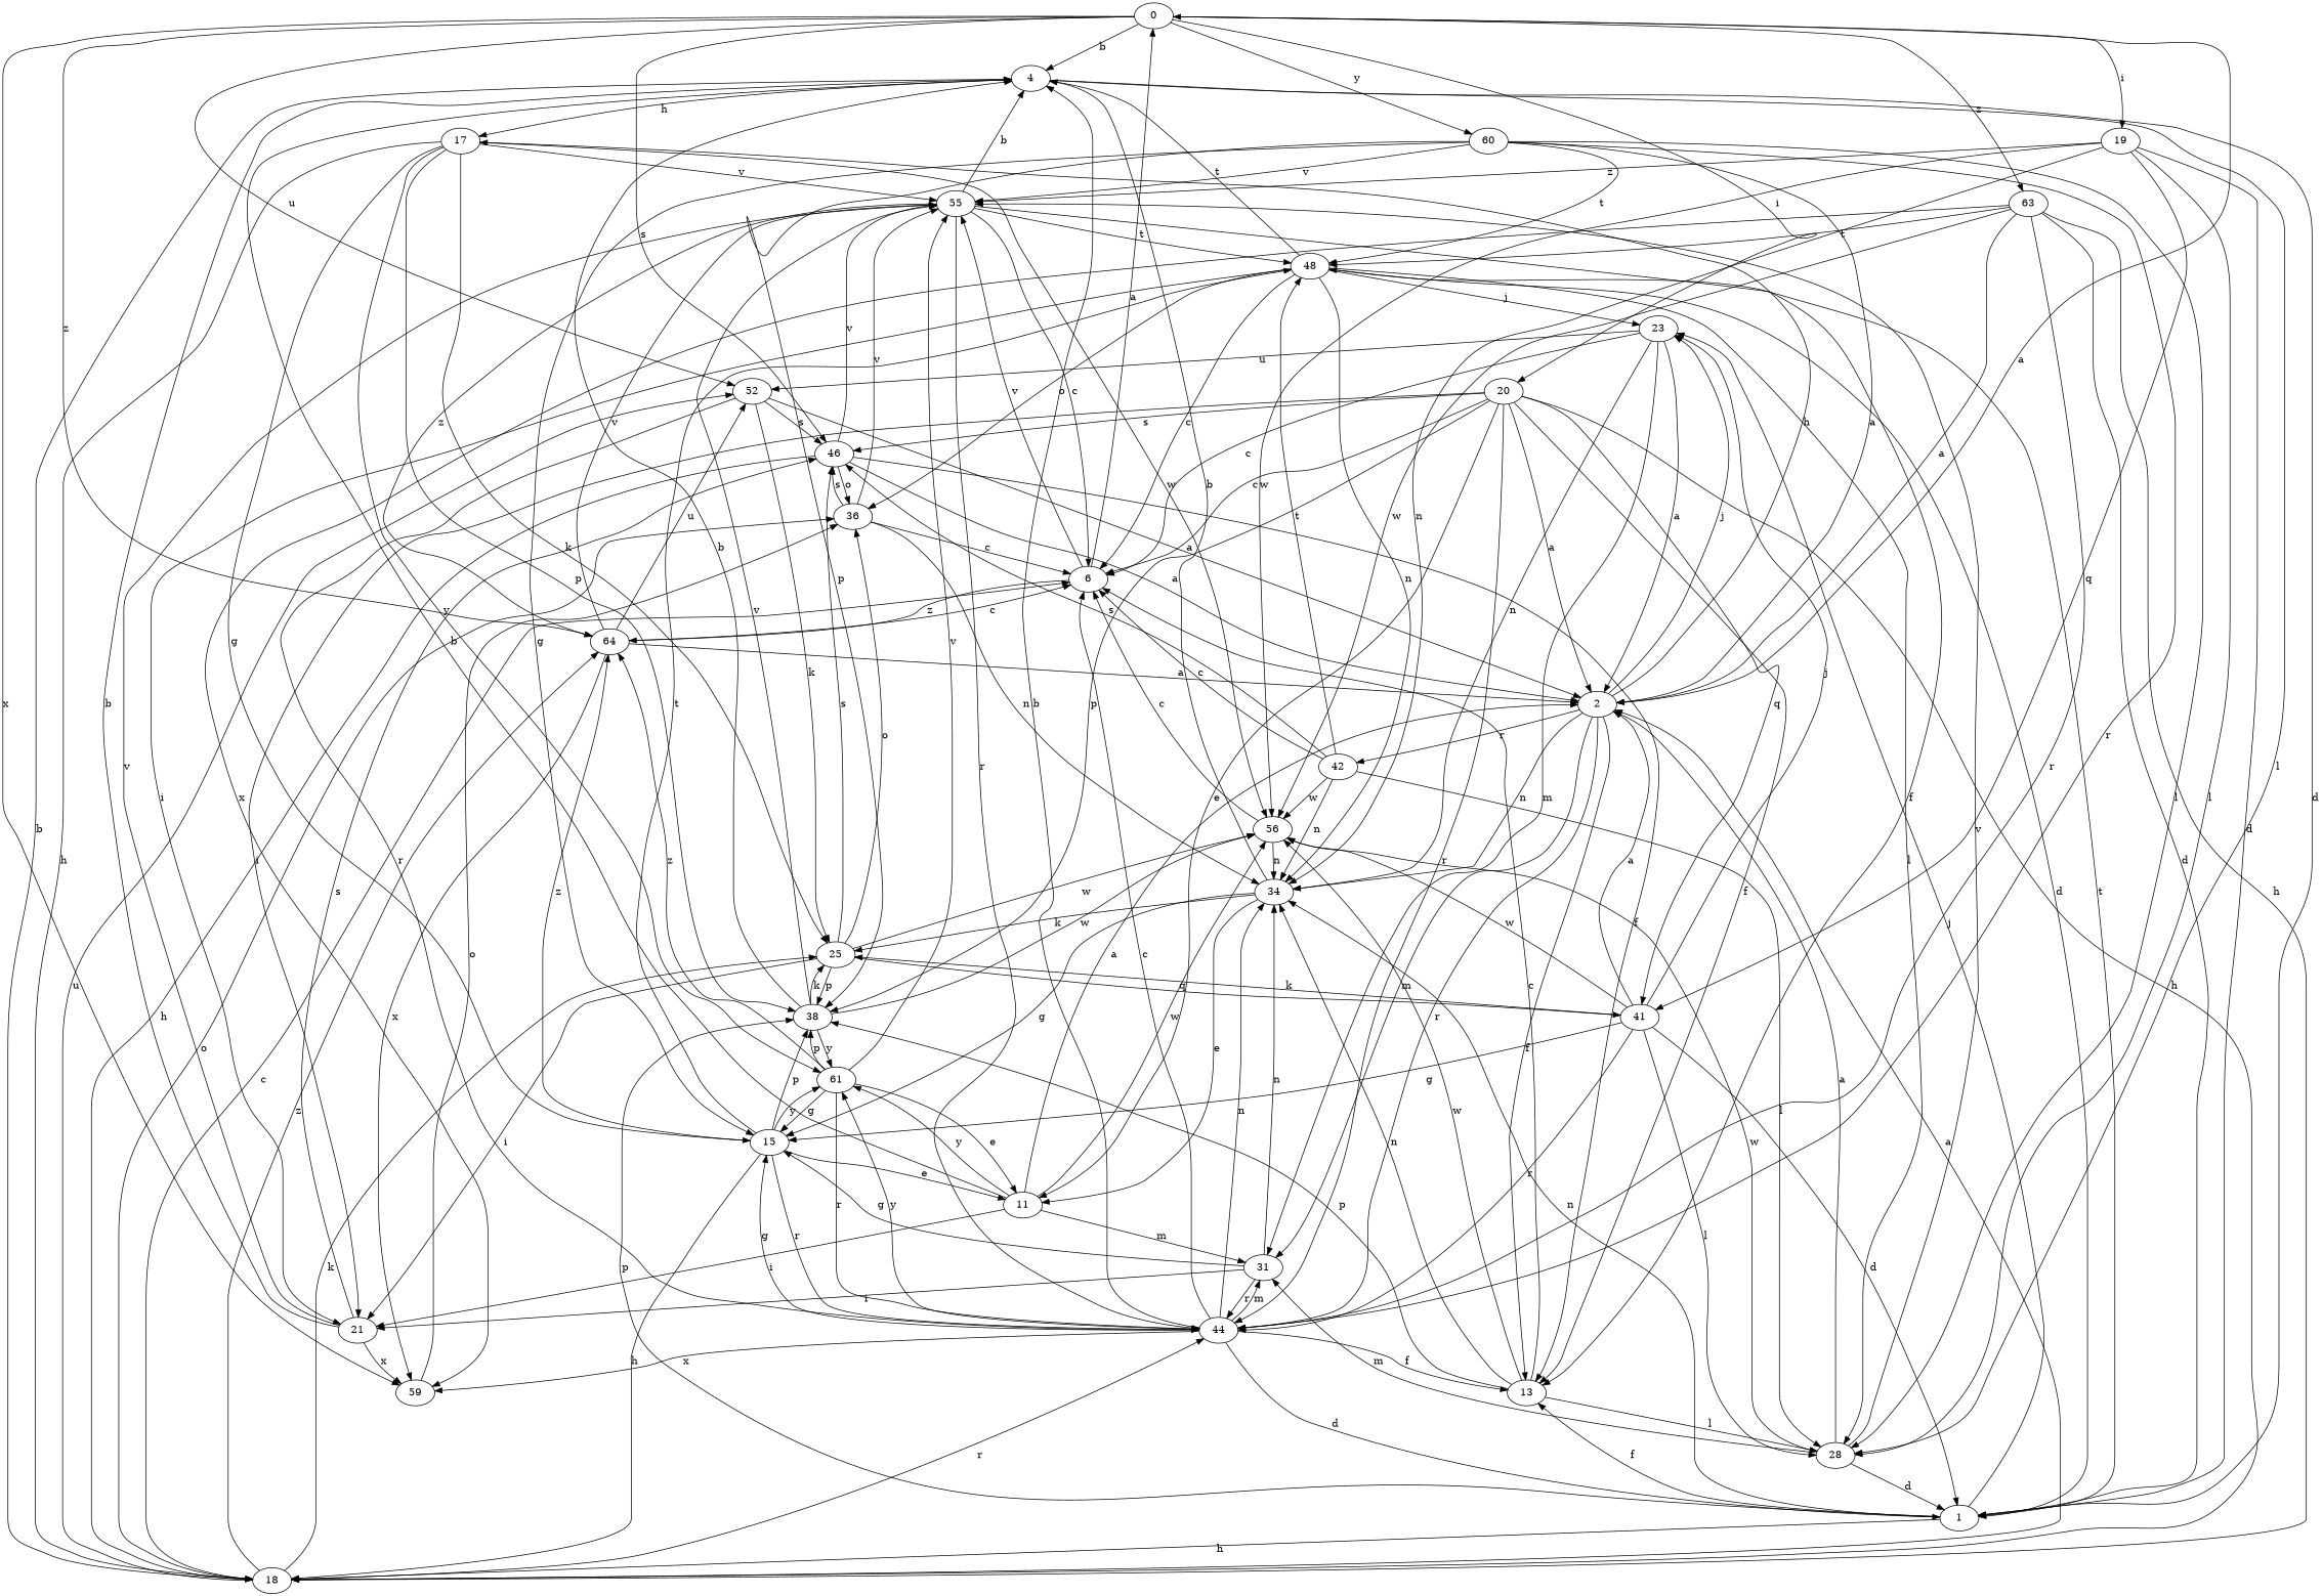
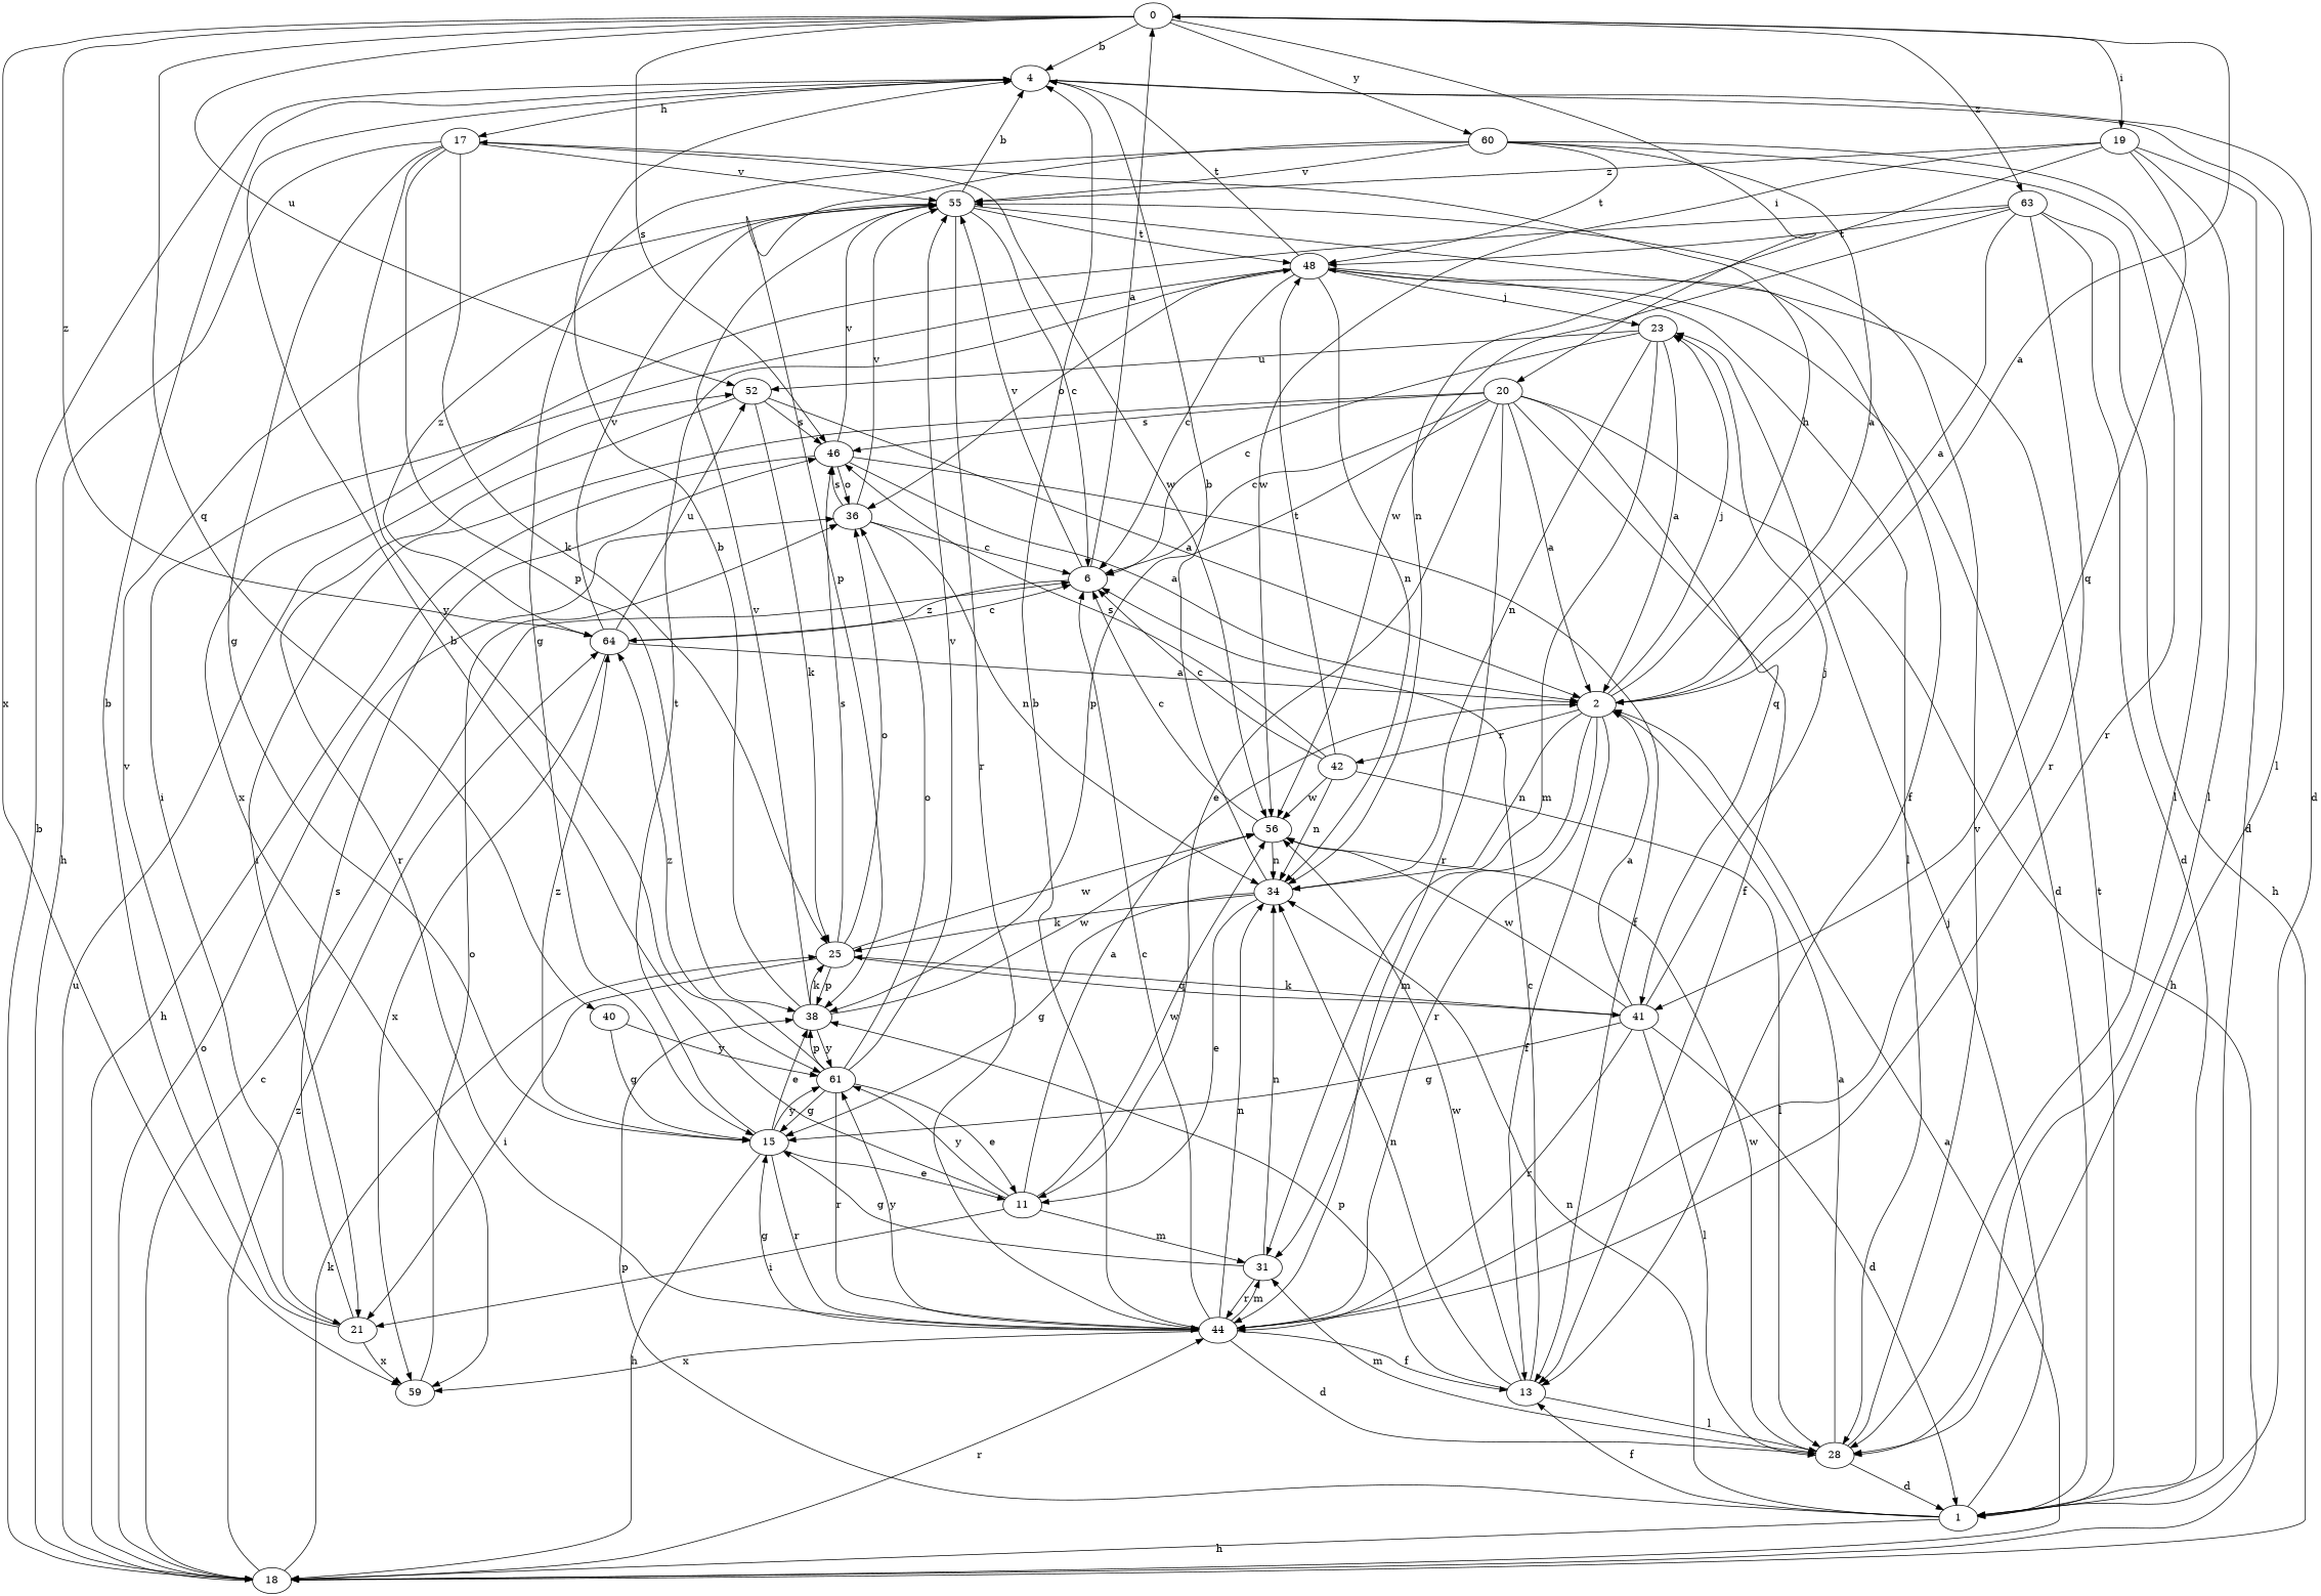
  strict digraph {
    0
    4
    19
    20
+   40
    46
    52
    59
    60
    63
    64
    17
    n13 [label=1]
    28
    34
    55
    56
    41
    2
    13
    44
    6
    18
    38
    11
    21
    61
    15
    36
    25
    48
    23
    31
    42
    0 -> 4 [label=b]
    0 -> 19 [label=i]
    0 -> 20 [label=i]
+   0 -> 40 [label=q]
    0 -> 46 [label=s]
    0 -> 52 [label=u]
    0 -> 59 [label=x]
    0 -> 60 [label=y]
    0 -> 63 [label=z]
    0 -> 64 [label=z]
    4 -> 17 [label=h]
    4 -> n13 [label=d]
    4 -> 28 [label=l]
    19 -> n13 [label=d]
    19 -> 28 [label=l]
    19 -> 34 [label=n]
    19 -> 55 [label=z]
    19 -> 56 [label=w]
    19 -> 41 [label=q]
    20 -> 46 [label=s]
    20 -> 41 [label=q]
    20 -> 2 [label=a]
    20 -> 13 [label=f]
    20 -> 44 [label=r]
    20 -> 6 [label=c]
    20 -> 18 [label=h]
    20 -> 38 [label=p]
    20 -> 11 [label=e]
    20 -> 21 [label=i]
+   40 -> 61 [label=y]
+   40 -> 15 [label=g]
    46 -> 55 [label=v]
    46 -> 2 [label=a]
    46 -> 13 [label=f]
    46 -> 18 [label=h]
    46 -> 36 [label=o]
    52 -> 46 [label=s]
    52 -> 2 [label=a]
    52 -> 44 [label=r]
    52 -> 25 [label=k]
    59 -> 36 [label=o]
    60 -> 28 [label=l]
    60 -> 55 [label=v]
    60 -> 2 [label=a]
    60 -> 44 [label=r]
    60 -> 38 [label=p]
    60 -> 15 [label=g]
    60 -> 48 [label=t]
    63 -> 59 [label=x]
    63 -> n13 [label=d]
    63 -> 56 [label=w]
    63 -> 2 [label=a]
    63 -> 44 [label=r]
    63 -> 18 [label=h]
    63 -> 48 [label=t]
    64 -> 52 [label=u]
    64 -> 59 [label=x]
    64 -> 55 [label=v]
    64 -> 2 [label=a]
    64 -> 6 [label=c]
    17 -> 55 [label=v]
    17 -> 56 [label=w]
    17 -> 18 [label=h]
    17 -> 38 [label=p]
    17 -> 61 [label=y]
    17 -> 15 [label=g]
    17 -> 25 [label=k]
    n13 -> 34 [label=n]
    n13 -> 13 [label=f]
    n13 -> 18 [label=h]
    n13 -> 38 [label=p]
    n13 -> 48 [label=t]
    n13 -> 23 [label=j]
    28 -> n13 [label=d]
    28 -> 55 [label=v]
    28 -> 56 [label=w]
    28 -> 2 [label=a]
    28 -> 31 [label=m]
    34 -> 4 [label=b]
    34 -> 11 [label=e]
    34 -> 15 [label=g]
    34 -> 25 [label=k]
    55 -> 4 [label=b]
    55 -> 64 [label=z]
    55 -> 13 [label=f]
    55 -> 44 [label=r]
    55 -> 6 [label=c]
    55 -> 48 [label=t]
    56 -> 34 [label=n]
    56 -> 6 [label=c]
    41 -> n13 [label=d]
    41 -> 28 [label=l]
    41 -> 56 [label=w]
    41 -> 2 [label=a]
    41 -> 44 [label=r]
    41 -> 15 [label=g]
    41 -> 25 [label=k]
    41 -> 23 [label=j]
    2 -> 0 [label=a]
    2 -> 17 [label=h]
    2 -> 34 [label=n]
    2 -> 13 [label=f]
    2 -> 44 [label=r]
    2 -> 23 [label=j]
    2 -> 31 [label=m]
    2 -> 42 [label=r]
    13 -> 28 [label=l]
    13 -> 34 [label=n]
    13 -> 56 [label=w]
    13 -> 6 [label=c]
    13 -> 38 [label=p]
    44 -> 4 [label=b]
    44 -> 59 [label=x]
-   44 -> n13 [label=d]
+   44 -> 28 [label=d]
    44 -> 34 [label=n]
    44 -> 13 [label=f]
    44 -> 6 [label=c]
    44 -> 61 [label=y]
    44 -> 15 [label=g]
    44 -> 31 [label=m]
    6 -> 0 [label=a]
    6 -> 64 [label=z]
    6 -> 55 [label=v]
    18 -> 4 [label=b]
    18 -> 52 [label=u]
    18 -> 64 [label=z]
    18 -> 2 [label=a]
    18 -> 44 [label=r]
    18 -> 6 [label=c]
    18 -> 36 [label=o]
    18 -> 25 [label=k]
    38 -> 4 [label=b]
    38 -> 55 [label=v]
    38 -> 56 [label=w]
    38 -> 61 [label=y]
    38 -> 25 [label=k]
    11 -> 4 [label=b]
    11 -> 56 [label=w]
    11 -> 2 [label=a]
    11 -> 21 [label=i]
    11 -> 61 [label=y]
    11 -> 31 [label=m]
    21 -> 4 [label=b]
    21 -> 46 [label=s]
    21 -> 59 [label=x]
    21 -> 55 [label=v]
    61 -> 64 [label=z]
    61 -> 55 [label=v]
    61 -> 44 [label=r]
    61 -> 38 [label=p]
    61 -> 11 [label=e]
    61 -> 15 [label=g]
+   61 -> 36 [label=o]
    15 -> 64 [label=z]
    15 -> 44 [label=r]
    15 -> 18 [label=h]
-   15 -> 38 [label=p]
+   15 -> 38 [label=e]
    15 -> 11 [label=e]
    15 -> 61 [label=y]
    15 -> 48 [label=t]
    36 -> 46 [label=s]
    36 -> 34 [label=n]
    36 -> 55 [label=v]
    36 -> 6 [label=c]
    25 -> 46 [label=s]
    25 -> 56 [label=w]
    25 -> 41 [label=q]
    25 -> 38 [label=p]
    25 -> 21 [label=i]
    25 -> 36 [label=o]
    48 -> 4 [label=t]
    48 -> n13 [label=d]
    48 -> 28 [label=l]
    48 -> 34 [label=n]
    48 -> 6 [label=c]
    48 -> 21 [label=i]
    48 -> 36 [label=o]
    48 -> 23 [label=j]
    23 -> 52 [label=u]
    23 -> 34 [label=n]
    23 -> 2 [label=a]
    23 -> 6 [label=c]
    23 -> 31 [label=m]
    31 -> 34 [label=n]
    31 -> 44 [label=r]
-   31 -> 21 [label=i]
    31 -> 15 [label=g]
    42 -> 46 [label=s]
    42 -> 28 [label=l]
    42 -> 34 [label=n]
    42 -> 56 [label=w]
    42 -> 6 [label=c]
    42 -> 48 [label=t]
  }
